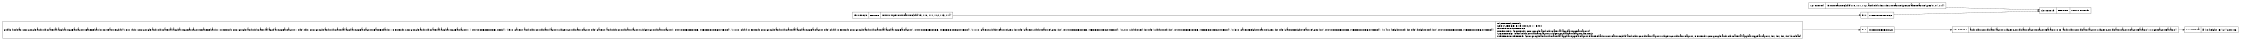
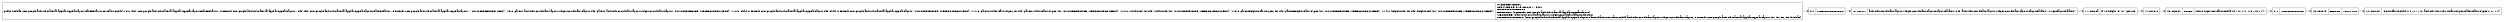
  digraph {
    rankdir=LR
    node [shape=record]
-   n1 [label="{8\:\ ?|MTH_TYPE_BLOCK\l}"]
+   n1 [label="{8\:\ ?|MTH_ENTER_BLOCK\l}"]
    n2 [label="{10\:\ 0x0001|androidx.coordinatorlayout.widget.CoordinatorLayout$LayoutParams r0 = (androidx.coordinatorlayout.widget.CoordinatorLayout.LayoutParams) r10.getLayoutParams()\l}"]
    n3 [label="{11\:\ 0x000a|if (r0.height != (\-2)) goto L6\l}"]
+   n4 [label="{14\:\ 0x001c}"]
    n5 [label="{12\:\ 0x000d|r9.onMeasureChild(r10, r11, r12, android.view.View.MeasureSpec.makeMeasureSpec(0, 0), r14)\l}"]
-   n6 [label="{13\:\ 0x001b|RETURN\l|return extends\l}"]
+   n6 [label="{13\:\ 0x001b|RETURN\l|return true\l}"]
    n7 [label="{15\:\ 0x0020|ENTER\l|return super.onMeasureChild(r9, r10, r11, r12, r13, r14)\l}"]
    n8 [label="{9\:\ ?|MTH_EXIT_BLOCK\l}"]
    n9 [label="{public boolean com.google.android.material.appbar.AppBarLayout.BaseBehavior.onMeasureChild((r8v0 'this' com.google.android.material.appbar.AppBarLayout$BaseBehavior\<T extends com.google.android.material.appbar.AppBarLayout\> A[D('this' com.google.android.material.appbar.AppBarLayout$BaseBehavior\<T extends com.google.android.material.appbar.AppBarLayout\>), IMMUTABLE_TYPE, THIS]), (r9v0 'parent' androidx.coordinatorlayout.widget.CoordinatorLayout A[D('parent' androidx.coordinatorlayout.widget.CoordinatorLayout), IMMUTABLE_TYPE, METHOD_ARGUMENT]), (r10v0 'child' T extends com.google.android.material.appbar.AppBarLayout A[D('child' T extends com.google.android.material.appbar.AppBarLayout), IMMUTABLE_TYPE, METHOD_ARGUMENT]), (r11v0 'parentWidthMeasureSpec' int A[D('parentWidthMeasureSpec' int), IMMUTABLE_TYPE, METHOD_ARGUMENT]), (r12v0 'widthUsed' int A[D('widthUsed' int), IMMUTABLE_TYPE, METHOD_ARGUMENT]), (r13v0 'parentHeightMeasureSpec' int A[D('parentHeightMeasureSpec' int), IMMUTABLE_TYPE, METHOD_ARGUMENT]), (r14v0 'heightUsed' int A[D('heightUsed' int), IMMUTABLE_TYPE, METHOD_ARGUMENT]))  | USE_LINES_HINTS\lCROSS_EDGE: B:15:0x0020 \-\> B:9:?\lINLINE_NOT_NEEDED\lTYPE_VARS: [T extends com.google.android.material.appbar.AppBarLayout]\lSIGNATURE: (Landroidx\/coordinatorlayout\/widget\/CoordinatorLayout;TT;IIII)Z\lMETHOD_OVERRIDE: [com.google.android.material.appbar.AppBarLayout.BaseBehavior.onMeasureChild(androidx.coordinatorlayout.widget.CoordinatorLayout, T extends com.google.android.material.appbar.AppBarLayout, int, int, int, int):boolean]\l}"]
    n1 -> n2
    n2 -> n3
-   n5 -> n6
+   n3 -> n4
+   n4 -> n7
+   n6 -> n5
    n7 -> n8
    n8 -> n6
    n9 -> n1
  }
